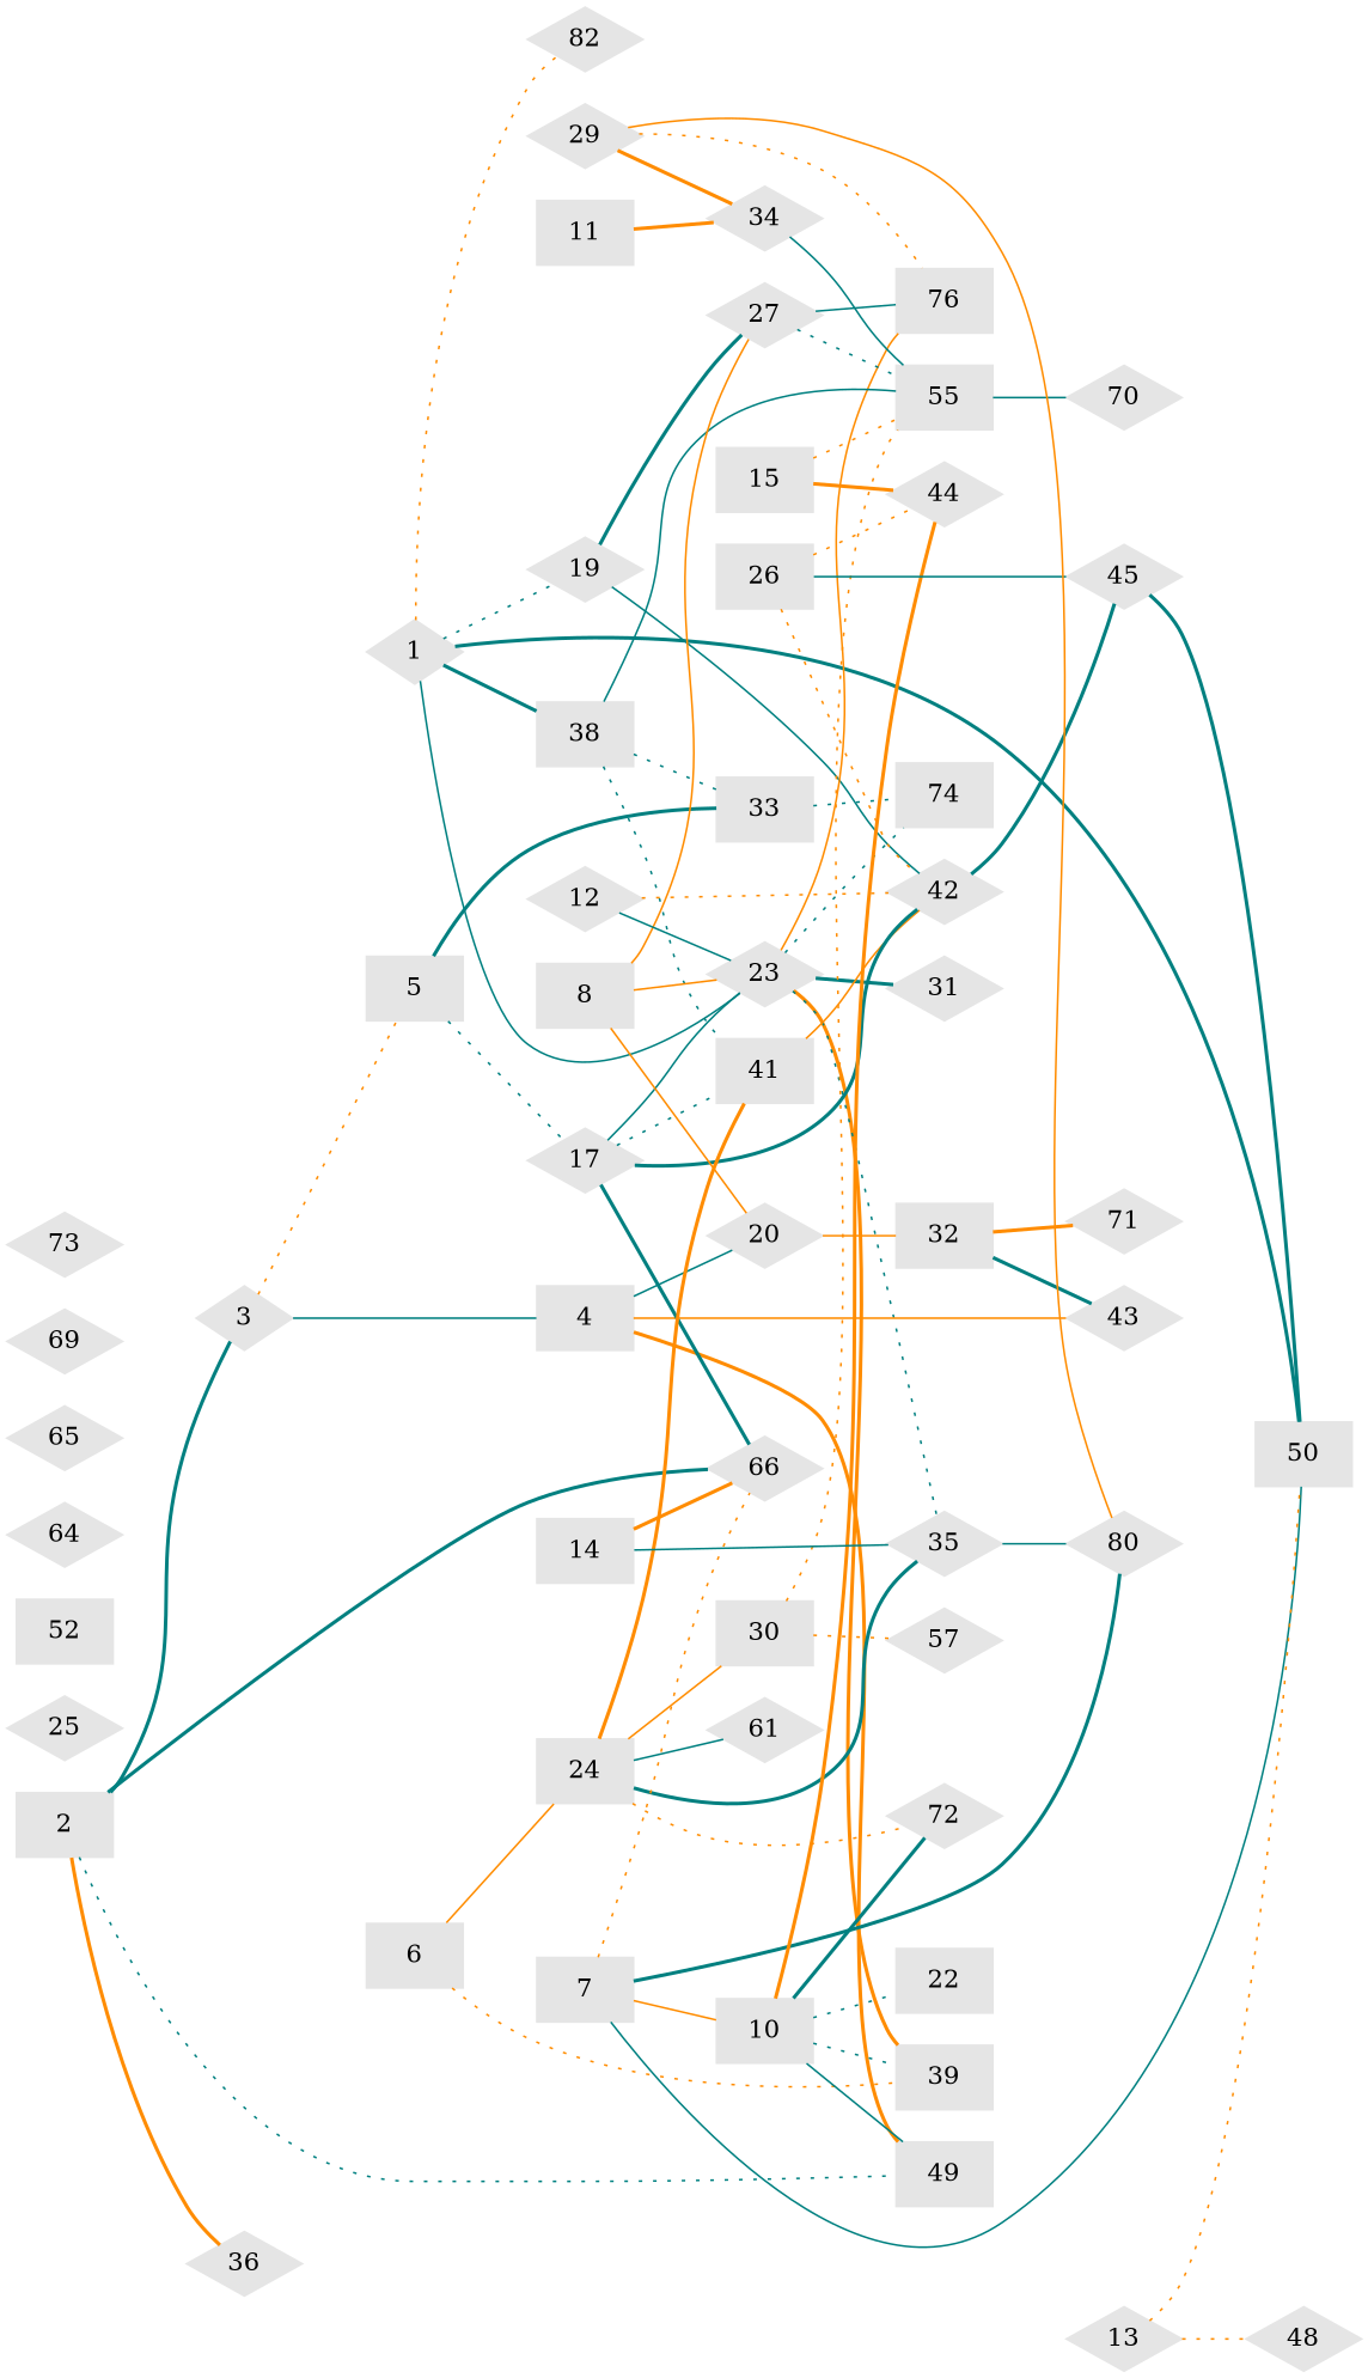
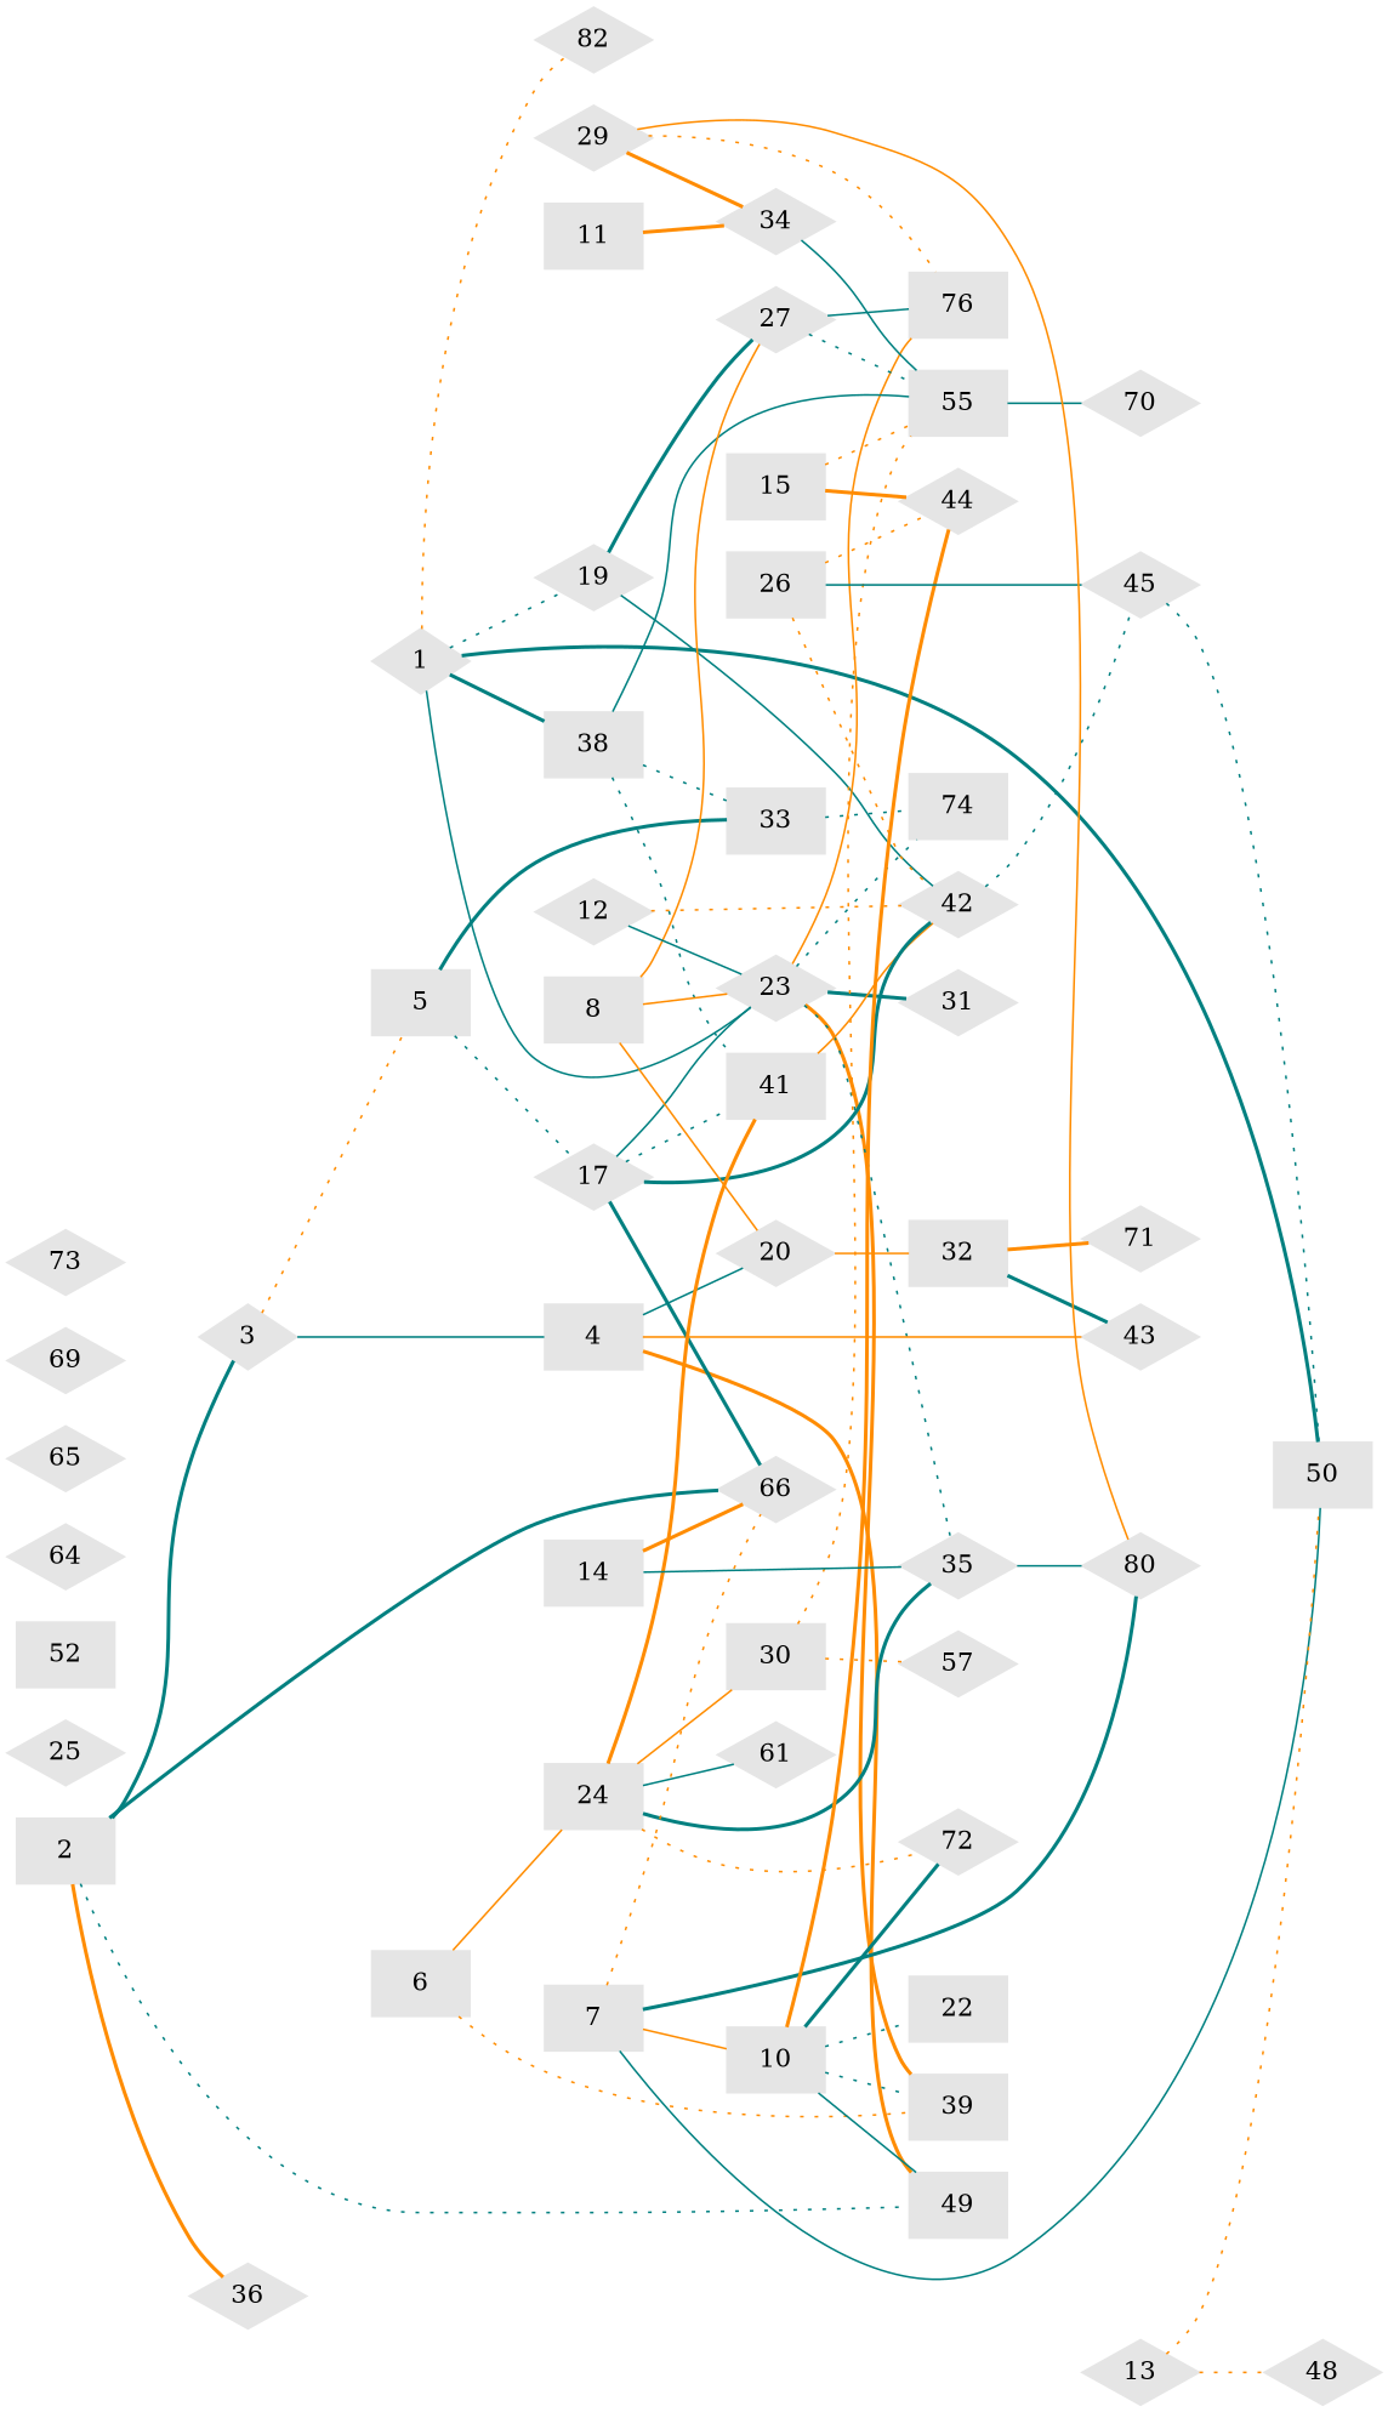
  graph {
    fontname="DejaVu Serif"
    rankdir=LR
    node [color=gray90 fontname="DejaVu Serif" shape=diamond style=filled]
    edge [color=teal fontname="DejaVu Serif" style=dotted]
    1 [super="+9"]
    19 [super="+85"]
    23 [super="+47"]
    38 [shape=box]
    50 [shape=box super="+84"]
    82
    27 [super="+68"]
    42 [super="+60"]
    39 [shape=box super="+83"]
    35 [super="+86"]
    31
    74 [shape=box super="+77"]
    76 [shape=box]
    33 [shape=box super="+54"]
    55 [shape=box super="+62"]
    41 [shape=box super="+59"]
    2 [shape=box super="+58"]
    3
    36
    49 [shape=box]
    66 [super="+78"]
    4 [shape=box super="+81"]
    5 [shape=box super="+56"]
    20 [super="+67"]
    43
    17 [super="+37"]
    32 [shape=box super="+53"]
    24 [shape=box super="+46"]
    72
    30 [shape=box super="+40"]
    61
    6 [shape=box]
    7 [shape=box super="+28"]
    10 [shape=box super="+11"]
    80
    22 [shape=box]
    44
    8 [shape=box]
    12
    45
    13 [super="+18"]
    48
    34 [super="+51"]
    14 [shape=box super="+75"]
    15 [shape=box super="+16"]
    70
    71
    n48 [label=11 shape=box]
    57
    25
    26 [shape=box super="+63"]
    29 [super="+79"]
    52 [shape=box]
    64
    65
    69
    73
    1 -- 19
    1 -- 23 [style=solid]
    1 -- 38 [style=bold]
    1 -- 50 [style=bold]
    1 -- 82 [color=darkorange]
    19 -- 27 [style=bold]
    19 -- 42 [style=solid]
    23 -- 39 [color=darkorange style=bold]
    23 -- 35
    23 -- 31 [style=bold]
    23 -- 74
    23 -- 76 [color=darkorange style=solid]
    38 -- 33
    38 -- 55 [style=solid]
    38 -- 41
    27 -- 76 [style=solid]
    27 -- 55
-   42 -- 45 [style=bold]
+   42 -- 45
    35 -- 80 [style=solid]
    33 -- 74
    55 -- 70 [style=solid]
    41 -- 42 [color=darkorange style=solid]
    2 -- 3 [style=bold]
    2 -- 36 [color=darkorange style=bold]
    2 -- 49
    2 -- 66 [style=bold]
    3 -- 4 [style=solid]
    3 -- 5 [color=darkorange]
    4 -- 49 [color=darkorange style=bold]
    4 -- 20 [style=solid]
    4 -- 43 [color=darkorange style=solid]
    5 -- 33 [style=bold weight=2]
    5 -- 17
    20 -- 32 [color=darkorange style=solid]
    17 -- 23 [style=solid]
    17 -- 42 [style=bold]
    17 -- 41
    17 -- 66 [style=bold weight=2]
    32 -- 43 [style=bold]
    32 -- 71 [color=darkorange style=bold]
    24 -- 35 [style=bold]
    24 -- 41 [color=darkorange style=bold]
    24 -- 72 [color=darkorange]
    24 -- 30 [color=darkorange style=solid]
    24 -- 61 [style=solid]
    30 -- 55 [color=darkorange]
    30 -- 57 [color=darkorange]
    6 -- 39 [color=darkorange]
    6 -- 24 [color=darkorange style=solid]
    7 -- 50 [style=solid]
    7 -- 66 [color=darkorange]
    7 -- 10 [color=darkorange style=solid]
    7 -- 80 [style=bold]
    10 -- 39
    10 -- 49 [style=solid weight=2]
    10 -- 72 [style=bold]
    10 -- 22
    10 -- 44 [color=darkorange style=bold]
    8 -- 23 [color=darkorange style=solid]
    8 -- 27 [color=darkorange style=solid]
    8 -- 20 [color=darkorange style=solid]
    12 -- 23 [style=solid]
    12 -- 42 [color=darkorange]
-   45 -- 50 [style=bold]
+   45 -- 50
    13 -- 50 [color=darkorange]
    13 -- 48 [color=darkorange]
    34 -- 55 [style=solid]
    14 -- 35 [style=solid]
    14 -- 66 [color=darkorange style=bold]
    15 -- 55 [color=darkorange]
    15 -- 44 [color=darkorange style=bold]
    n48 -- 34 [color=darkorange style=bold]
    26 -- 42 [color=darkorange]
    26 -- 44 [color=darkorange]
    26 -- 45 [style=solid]
    29 -- 76 [color=darkorange]
    29 -- 80 [color=darkorange style=solid]
    29 -- 34 [color=darkorange style=bold]
  }
